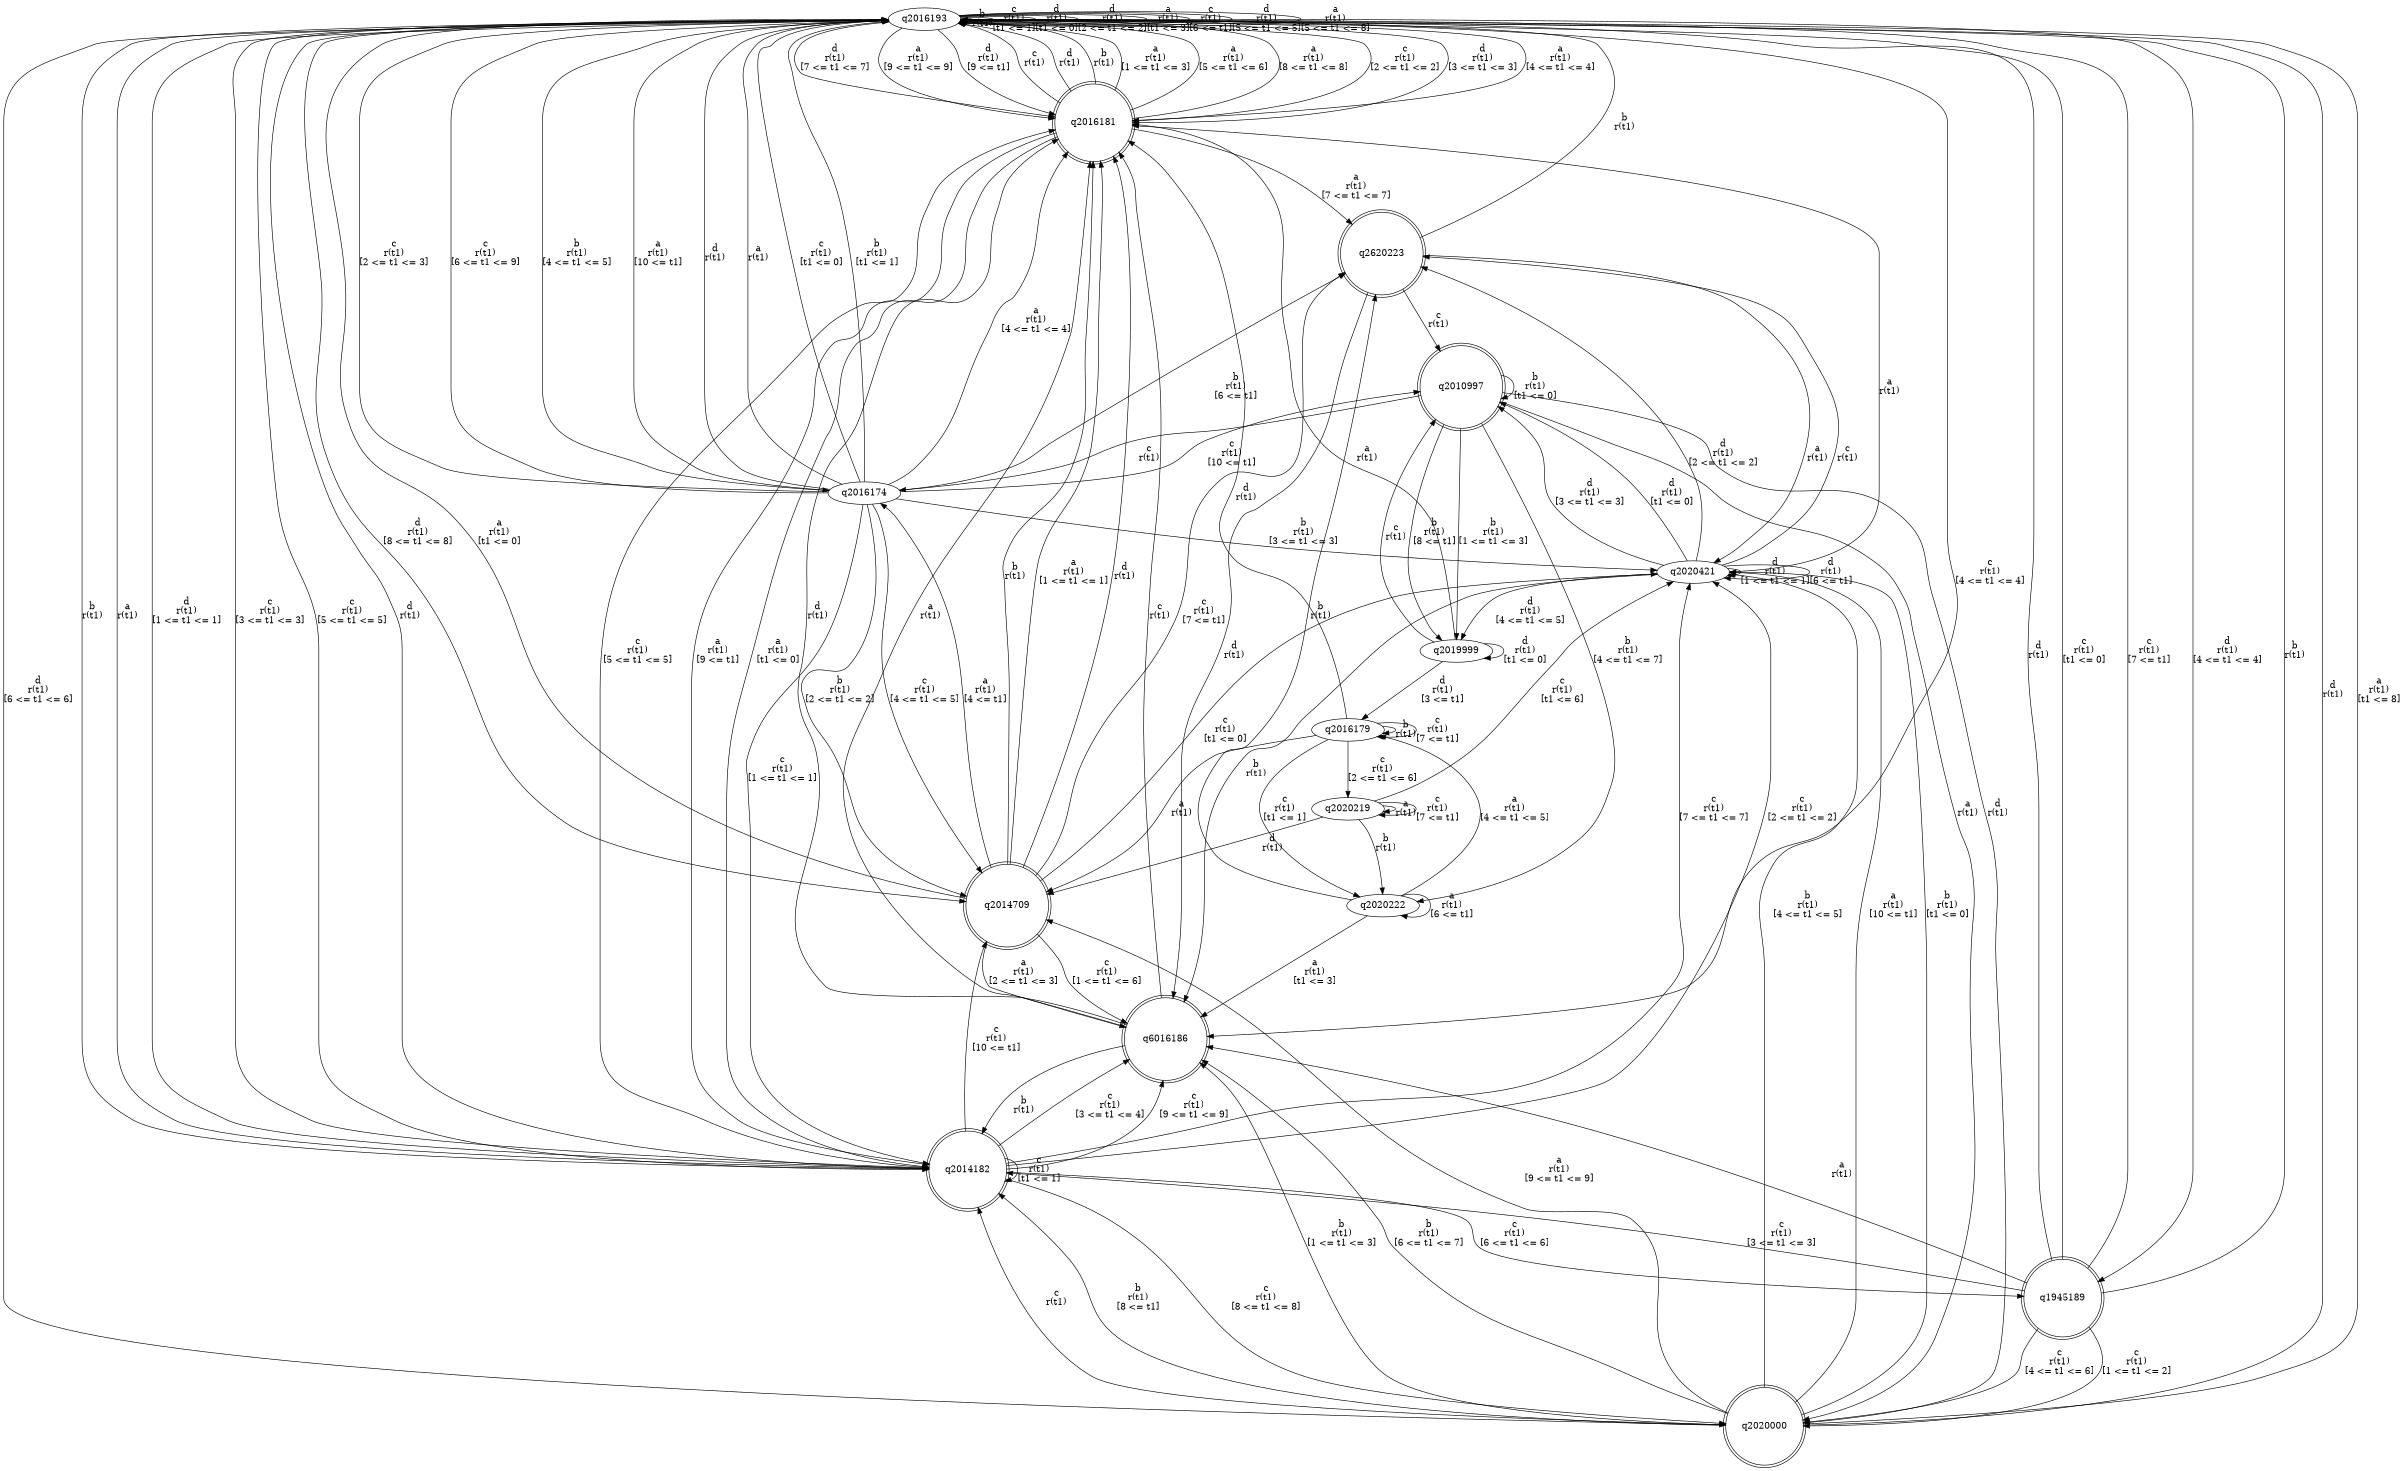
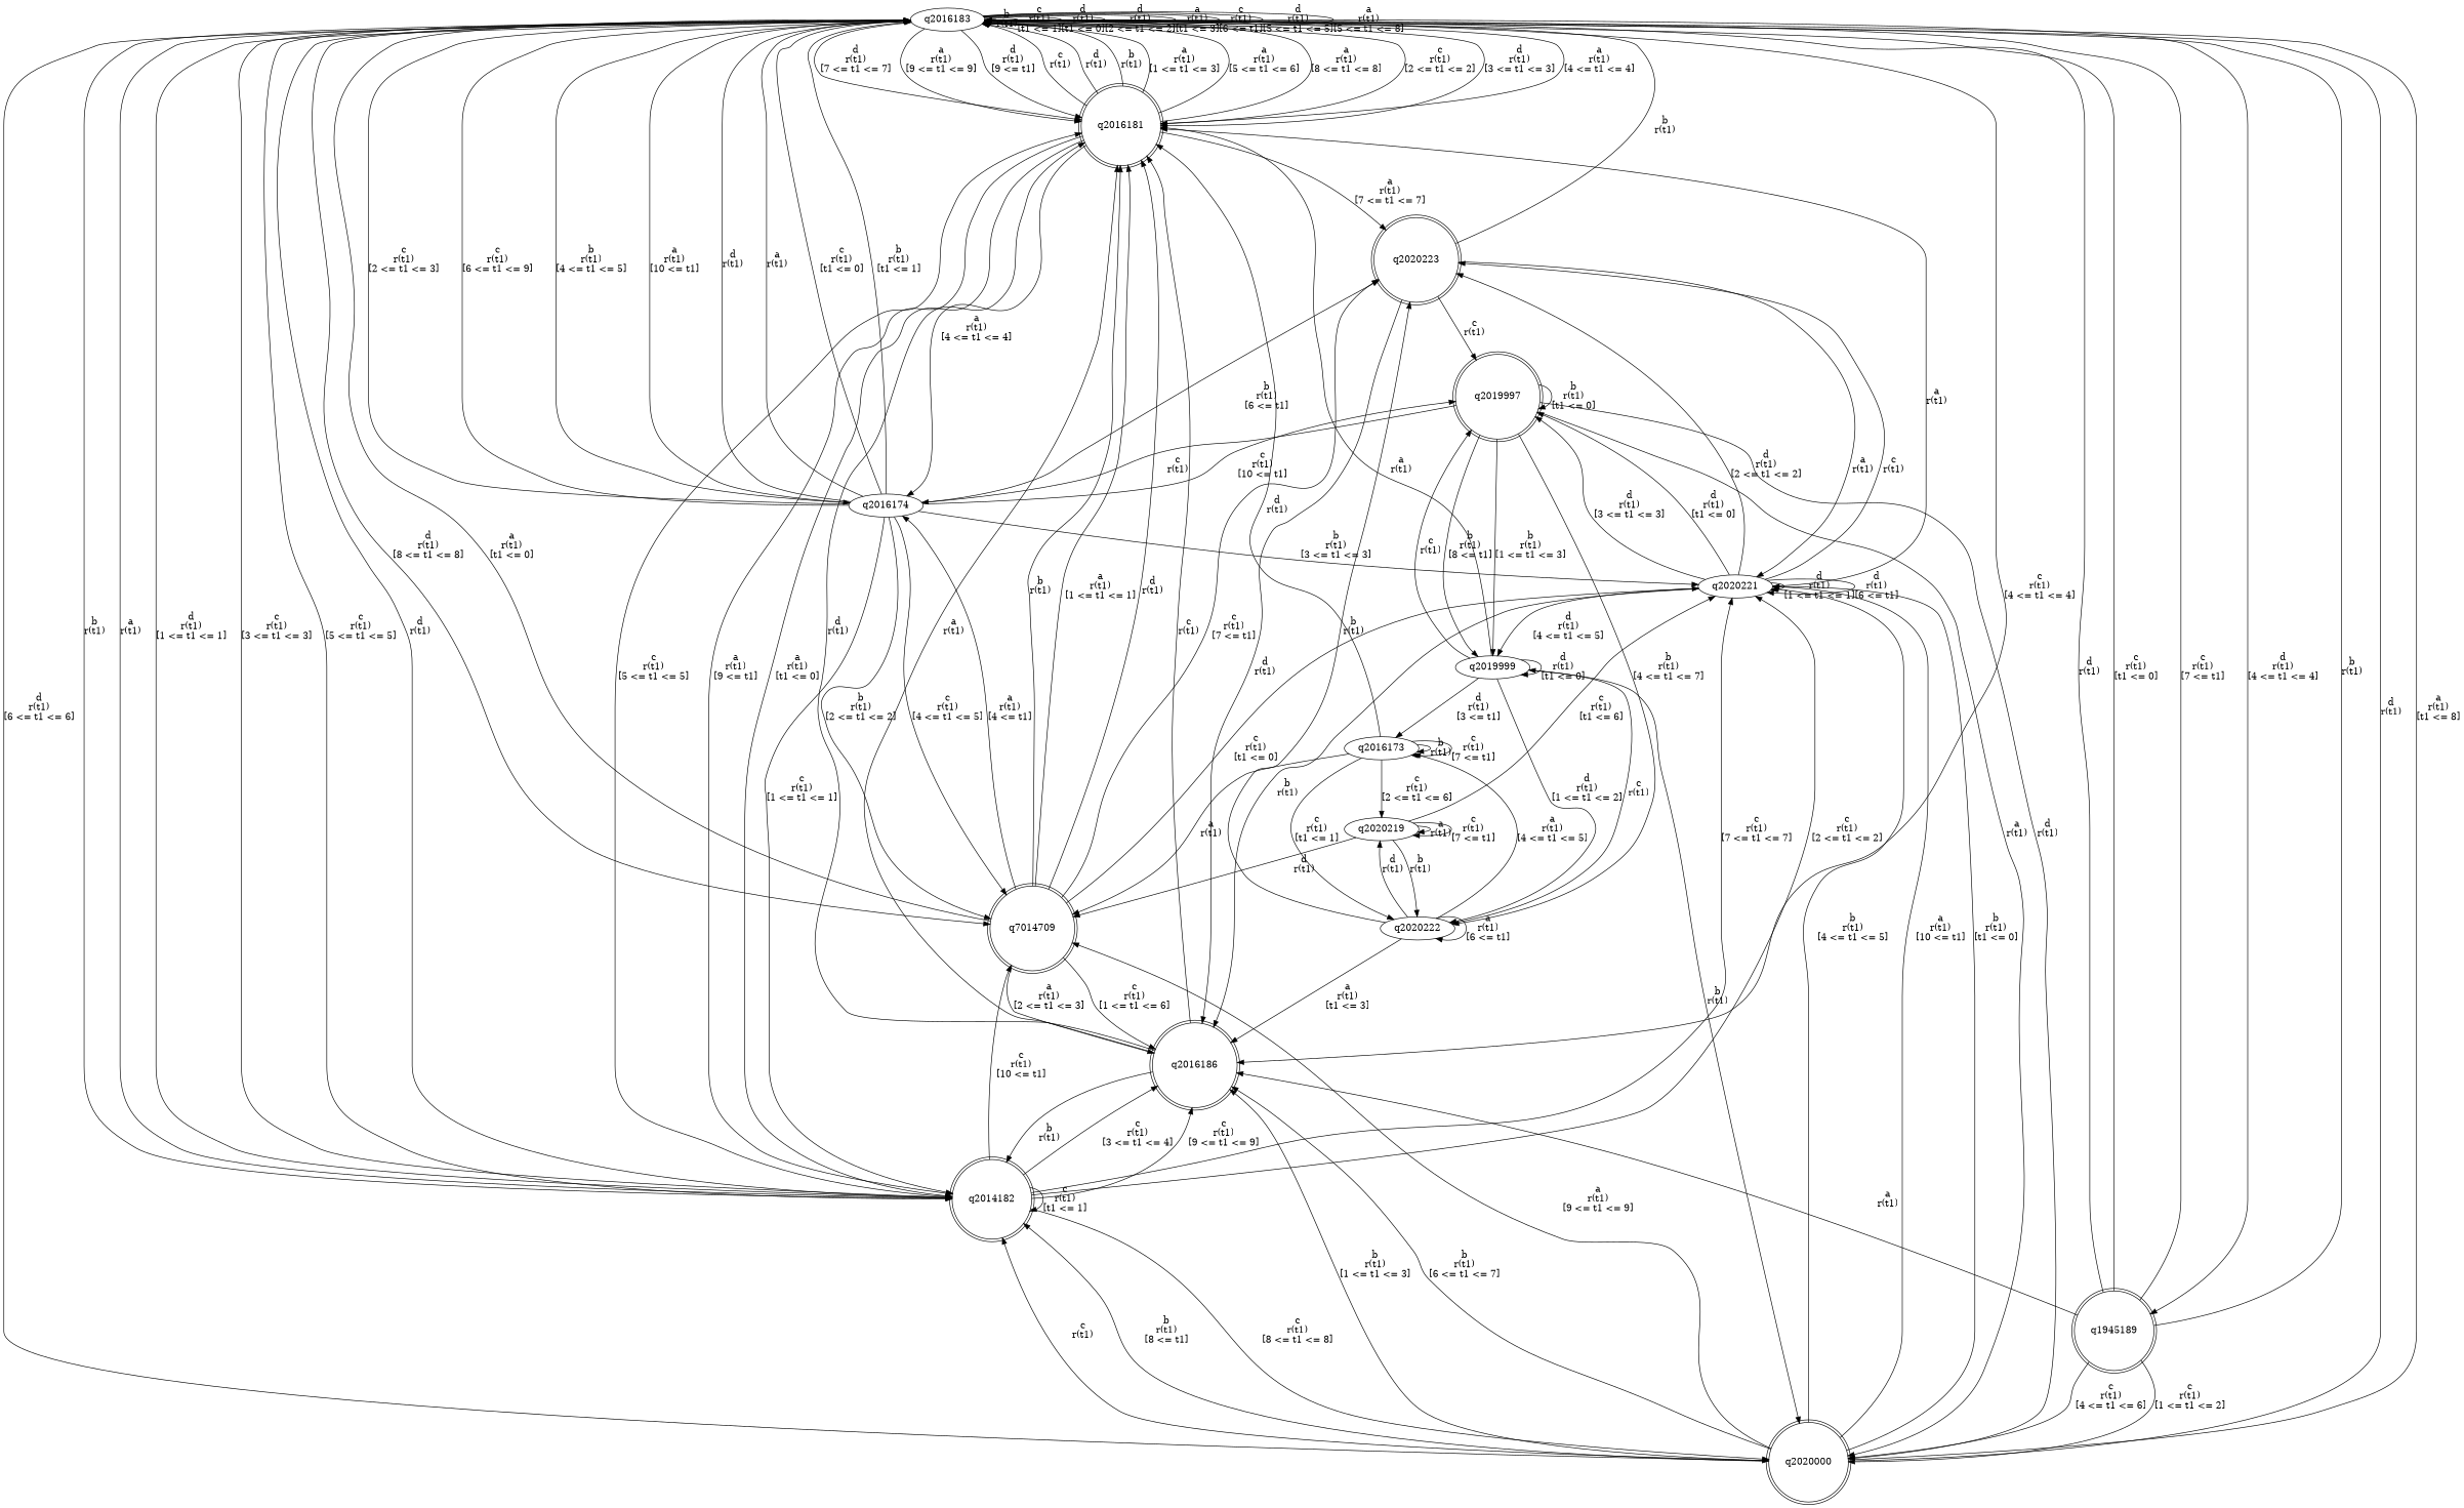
  digraph {
    node [shape=doublecircle]
-   n1 [label=q2016193 shape=""]
+   n1 [label=q2016183 shape=""]
    n2 [label=q2016181]
    n3 [label=q2014182]
-   n4 [label=q6016186]
-   n5 [label=q2014709]
+   n4 [label=q2016186]
+   n5 [label=q7014709]
    n6 [label=q2016174 shape=""]
    n7 [label=q2020000]
    n8 [label=q1945189]
-   n9 [label=q2620223]
-   n10 [label=q2020421 shape=""]
-   n11 [label=q2010997]
+   n9 [label=q2020223]
+   n10 [label=q2020221 shape=""]
+   n11 [label=q2019997]
    n12 [label=q2019999 shape=""]
    n13 [label=q2020222 shape=""]
-   n14 [label=q2016179 shape=""]
+   n14 [label=q2016173 shape=""]
    n15 [label=q2020219 shape=""]
    n1 -> n1 [label="b\nr(t1)\n"]
    n1 -> n1 [label="c\nr(t1)\n[t1 <= 1]"]
    n1 -> n1 [label="d\nr(t1)\n[t1 <= 0]"]
    n1 -> n1 [label="d\nr(t1)\n[2 <= t1 <= 2]"]
    n1 -> n1 [label="a\nr(t1)\n[t1 <= 3]"]
    n1 -> n1 [label="c\nr(t1)\n[6 <= t1]"]
    n1 -> n1 [label="d\nr(t1)\n[5 <= t1 <= 5]"]
    n1 -> n1 [label="a\nr(t1)\n[5 <= t1 <= 8]"]
    n1 -> n2 [label="c\nr(t1)\n[2 <= t1 <= 2]"]
    n1 -> n2 [label="d\nr(t1)\n[3 <= t1 <= 3]"]
    n1 -> n2 [label="a\nr(t1)\n[4 <= t1 <= 4]"]
    n1 -> n2 [label="d\nr(t1)\n[7 <= t1 <= 7]"]
    n1 -> n2 [label="a\nr(t1)\n[9 <= t1 <= 9]"]
    n1 -> n2 [label="d\nr(t1)\n[9 <= t1]"]
    n1 -> n3 [label="d\nr(t1)\n[1 <= t1 <= 1]"]
    n1 -> n3 [label="c\nr(t1)\n[3 <= t1 <= 3]"]
    n1 -> n3 [label="c\nr(t1)\n[5 <= t1 <= 5]"]
    n1 -> n4 [label="c\nr(t1)\n[4 <= t1 <= 4]"]
    n1 -> n5 [label="d\nr(t1)\n[8 <= t1 <= 8]"]
    n1 -> n6 [label="a\nr(t1)\n[10 <= t1]"]
    n1 -> n7 [label="d\nr(t1)\n[6 <= t1 <= 6]"]
    n1 -> n8 [label="d\nr(t1)\n[4 <= t1 <= 4]"]
    n2 -> n1 [label="c\nr(t1)\n"]
    n2 -> n1 [label="d\nr(t1)\n"]
    n2 -> n1 [label="b\nr(t1)\n"]
    n2 -> n1 [label="a\nr(t1)\n[1 <= t1 <= 3]"]
    n2 -> n1 [label="a\nr(t1)\n[5 <= t1 <= 6]"]
    n2 -> n1 [label="a\nr(t1)\n[8 <= t1 <= 8]"]
    n2 -> n3 [label="a\nr(t1)\n[t1 <= 0]"]
    n2 -> n3 [label="a\nr(t1)\n[9 <= t1]"]
-   n6 -> n2 [label="a\nr(t1)\n[4 <= t1 <= 4]"]
+   n2 -> n6 [label="a\nr(t1)\n[4 <= t1 <= 4]"]
    n2 -> n9 [label="a\nr(t1)\n[7 <= t1 <= 7]"]
    n3 -> n1 [label="d\nr(t1)\n"]
    n3 -> n1 [label="a\nr(t1)\n"]
    n3 -> n1 [label="b\nr(t1)\n"]
    n3 -> n2 [label="c\nr(t1)\n[5 <= t1 <= 5]"]
    n3 -> n3 [label="c\nr(t1)\n[t1 <= 1]"]
    n3 -> n4 [label="c\nr(t1)\n[3 <= t1 <= 4]"]
    n3 -> n4 [label="c\nr(t1)\n[9 <= t1 <= 9]"]
    n3 -> n5 [label="c\nr(t1)\n[10 <= t1]"]
    n3 -> n7 [label="c\nr(t1)\n[8 <= t1 <= 8]"]
-   n3 -> n8 [label="c\nr(t1)\n[6 <= t1 <= 6]"]
    n3 -> n10 [label="c\nr(t1)\n[7 <= t1 <= 7]"]
    n3 -> n10 [label="c\nr(t1)\n[2 <= t1 <= 2]"]
    n4 -> n2 [label="d\nr(t1)\n"]
    n4 -> n2 [label="a\nr(t1)\n"]
    n4 -> n2 [label="c\nr(t1)\n"]
    n4 -> n3 [label="b\nr(t1)\n"]
    n5 -> n1 [label="a\nr(t1)\n[t1 <= 0]"]
    n5 -> n2 [label="d\nr(t1)\n"]
    n5 -> n2 [label="b\nr(t1)\n"]
    n5 -> n2 [label="a\nr(t1)\n[1 <= t1 <= 1]"]
    n5 -> n4 [label="a\nr(t1)\n[2 <= t1 <= 3]"]
    n5 -> n4 [label="c\nr(t1)\n[1 <= t1 <= 6]"]
    n5 -> n6 [label="a\nr(t1)\n[4 <= t1]"]
    n5 -> n9 [label="c\nr(t1)\n[7 <= t1]"]
    n5 -> n10 [label="c\nr(t1)\n[t1 <= 0]"]
    n6 -> n1 [label="d\nr(t1)\n"]
    n6 -> n1 [label="a\nr(t1)\n"]
    n6 -> n1 [label="c\nr(t1)\n[t1 <= 0]"]
    n6 -> n1 [label="b\nr(t1)\n[t1 <= 1]"]
    n6 -> n1 [label="c\nr(t1)\n[2 <= t1 <= 3]"]
    n6 -> n1 [label="c\nr(t1)\n[6 <= t1 <= 9]"]
    n6 -> n1 [label="b\nr(t1)\n[4 <= t1 <= 5]"]
    n6 -> n3 [label="c\nr(t1)\n[1 <= t1 <= 1]"]
    n6 -> n5 [label="b\nr(t1)\n[2 <= t1 <= 2]"]
    n6 -> n5 [label="c\nr(t1)\n[4 <= t1 <= 5]"]
    n6 -> n9 [label="b\nr(t1)\n[6 <= t1]"]
    n6 -> n10 [label="b\nr(t1)\n[3 <= t1 <= 3]"]
    n6 -> n11 [label="c\nr(t1)\n[10 <= t1]"]
    n7 -> n1 [label="d\nr(t1)\n"]
    n7 -> n1 [label="a\nr(t1)\n[t1 <= 8]"]
    n7 -> n3 [label="c\nr(t1)\n"]
    n7 -> n3 [label="b\nr(t1)\n[8 <= t1]"]
    n7 -> n4 [label="b\nr(t1)\n[1 <= t1 <= 3]"]
    n7 -> n4 [label="b\nr(t1)\n[6 <= t1 <= 7]"]
    n7 -> n5 [label="a\nr(t1)\n[9 <= t1 <= 9]"]
    n7 -> n10 [label="b\nr(t1)\n[t1 <= 0]"]
    n7 -> n10 [label="b\nr(t1)\n[4 <= t1 <= 5]"]
    n7 -> n10 [label="a\nr(t1)\n[10 <= t1]"]
    n8 -> n1 [label="b\nr(t1)\n"]
    n8 -> n1 [label="d\nr(t1)\n"]
    n8 -> n1 [label="c\nr(t1)\n[t1 <= 0]"]
    n8 -> n1 [label="c\nr(t1)\n[7 <= t1]"]
-   n8 -> n3 [label="c\nr(t1)\n[3 <= t1 <= 3]"]
    n8 -> n4 [label="a\nr(t1)\n"]
    n8 -> n7 [label="c\nr(t1)\n[1 <= t1 <= 2]"]
    n8 -> n7 [label="c\nr(t1)\n[4 <= t1 <= 6]"]
    n9 -> n1 [label="b\nr(t1)\n"]
    n9 -> n4 [label="d\nr(t1)\n"]
    n9 -> n10 [label="a\nr(t1)\n"]
    n9 -> n11 [label="c\nr(t1)\n"]
    n10 -> n2 [label="a\nr(t1)\n"]
    n10 -> n4 [label="b\nr(t1)\n"]
    n10 -> n9 [label="c\nr(t1)\n"]
    n10 -> n9 [label="d\nr(t1)\n[2 <= t1 <= 2]"]
    n10 -> n10 [label="d\nr(t1)\n[1 <= t1 <= 1]"]
    n10 -> n10 [label="d\nr(t1)\n[6 <= t1]"]
    n10 -> n11 [label="d\nr(t1)\n[t1 <= 0]"]
    n10 -> n11 [label="d\nr(t1)\n[3 <= t1 <= 3]"]
    n10 -> n12 [label="d\nr(t1)\n[4 <= t1 <= 5]"]
    n11 -> n6 [label="c\nr(t1)\n"]
    n11 -> n7 [label="d\nr(t1)\n"]
    n11 -> n7 [label="a\nr(t1)\n"]
    n11 -> n11 [label="b\nr(t1)\n[t1 <= 0]"]
    n11 -> n12 [label="b\nr(t1)\n[1 <= t1 <= 3]"]
    n11 -> n12 [label="b\nr(t1)\n[8 <= t1]"]
    n11 -> n13 [label="b\nr(t1)\n[4 <= t1 <= 7]"]
    n12 -> n2 [label="a\nr(t1)\n"]
+   n12 -> n7 [label="b\nr(t1)\n"]
    n12 -> n11 [label="c\nr(t1)\n"]
    n12 -> n12 [label="d\nr(t1)\n[t1 <= 0]"]
+   n12 -> n13 [label="d\nr(t1)\n[1 <= t1 <= 2]"]
    n12 -> n14 [label="d\nr(t1)\n[3 <= t1]"]
    n13 -> n4 [label="a\nr(t1)\n[t1 <= 3]"]
    n13 -> n9 [label="b\nr(t1)\n"]
+   n13 -> n12 [label="c\nr(t1)\n"]
    n13 -> n13 [label="a\nr(t1)\n[6 <= t1]"]
    n13 -> n14 [label="a\nr(t1)\n[4 <= t1 <= 5]"]
+   n13 -> n15 [label="d\nr(t1)\n"]
    n14 -> n2 [label="d\nr(t1)\n"]
    n14 -> n5 [label="a\nr(t1)\n"]
    n14 -> n13 [label="c\nr(t1)\n[t1 <= 1]"]
    n14 -> n14 [label="b\nr(t1)\n"]
    n14 -> n14 [label="c\nr(t1)\n[7 <= t1]"]
    n14 -> n15 [label="c\nr(t1)\n[2 <= t1 <= 6]"]
    n15 -> n5 [label="d\nr(t1)\n"]
    n15 -> n10 [label="c\nr(t1)\n[t1 <= 6]"]
    n15 -> n13 [label="b\nr(t1)\n"]
    n15 -> n15 [label="a\nr(t1)\n"]
    n15 -> n15 [label="c\nr(t1)\n[7 <= t1]"]
  }
